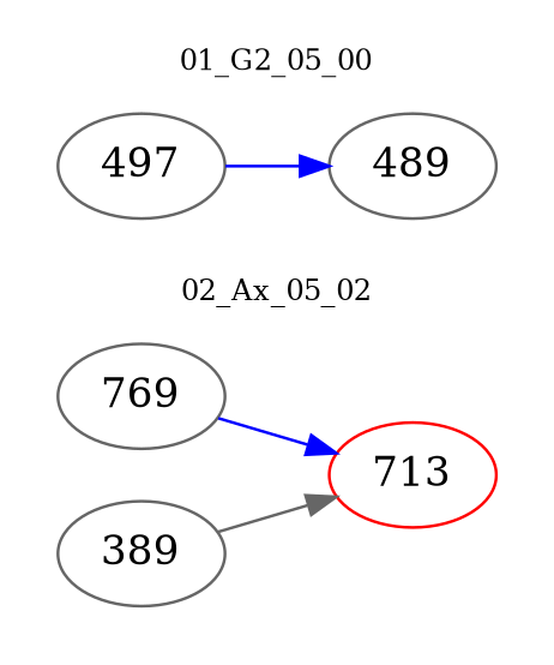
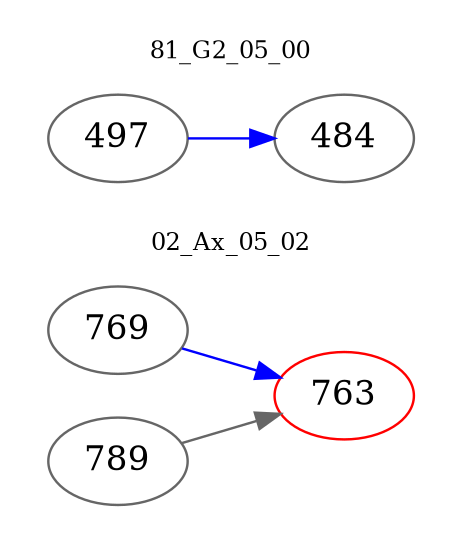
  digraph {
    rankdir=LR
    node [color=gray40]
    edge [color=blue]
    n1 [label=769]
-   n2 [color=red label=713]
-   n3 [label=389]
+   n2 [color=red label=763]
+   n3 [label=789]
    n4 [label=497]
-   n5 [label=489]
+   n5 [label=484]
    subgraph cluster_1 {
      color=white
      fontsize=10
      label="02_Ax_05_02"
      n1
      n2
      n3
    }
    subgraph cluster_2 {
      color=white
      fontsize=10
-     label="01_G2_05_00"
+     label="81_G2_05_00"
      n4
      n5
    }
    n1 -> n2
    n3 -> n2 [color=gray40]
    n4 -> n5
  }
